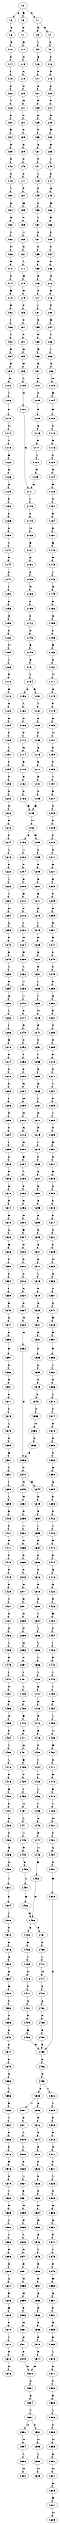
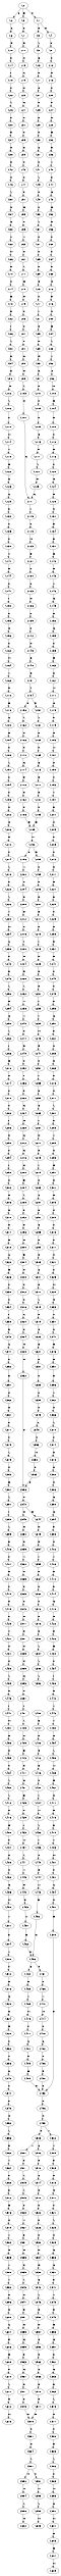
  strict digraph {
    S0
    S1
    S2
    S3
    S4
    S5
    S6
    S7
    S8
    S9
    S10
    S11
    S12
    S13
    S14
    S15
    S16
    S17
    S18
    S19
    S20
    S21
    S22
    S23
    S24
    S25
    S26
    S27
    S28
    S29
    S30
    S31
    S32
    S33
    S34
    S35
    S36
    S37
    S38
    S39
    S40
    S41
    S42
    S43
    S44
    S45
    S46
    S47
    S48
    S49
    S50
    S51
    S52
    S53
    S54
    S55
    S56
    S57
    S58
    S59
    S60
    S61
    S62
    S63
    S64
    S65
    S66
    S67
    S68
    S69
    S70
    S71
    S72
    S73
    S74
    S75
    S76
    S77
    S78
    S79
    S80
    S81
    S82
    S83
    S84
    S85
    S86
    S87
    S88
    S89
    S90
    S91
    S92
    S93
    S94
    S95
    S96
    S97
    S98
    S99
    S100
    S101
    S102
    S103
    S104
    S105
    S106
    S107
    S108
    S109
    S110
    S111
    S112
    S113
    S114
    S115
    S116
    S117
    S118
    S119
    S120
    S121
    S122
    S123
    S124
    S125
    S126
    S127
    S128
    S129
    S130
    S131
    S132
    S133
    S134
    S135
    S136
    S137
    S138
    S139
    S140
    S141
    S142
    S143
    S144
    S145
    S146
    S147
    S148
    S149
    S150
    S151
    S152
    S153
    S154
    S155
    S156
    S157
    S158
    S159
    S160
    S161
    S162
    S163
    S164
    S165
    S166
    S167
    S168
    S169
    S170
    S171
    S172
    S173
    S174
    S175
    S176
    S177
    S178
    S179
    S180
    S181
    S182
    S183
    S184
    S185
    S186
    S187
    S188
    S189
    S190
    S191
    S192
    S193
    S194
    S195
    S196
    S197
    S198
    S199
    S200
    S201
    S202
    S203
    S204
    S205
    S206
    S207
    S208
    S209
    S210
    S211
    S212
    S213
    S214
    S215
    S216
    S217
    S218
    S219
    S220
    S221
    S222
    S223
    S224
    S225
    S226
    S227
    S228
    S229
    S230
    S231
    S232
    S233
    S234
    S235
    S236
    S237
    S238
    S239
    S240
    S241
    S242
    S243
    S244
    S245
    S246
    S247
    S248
    S249
    S250
    S251
    S252
    S253
    S254
    S255
    S256
    S257
    S258
    S259
    S260
    S261
    S262
    S263
    S264
    S265
    S266
    S267
    S268
    S269
    S270
    S271
    S272
    S273
    S274
    S275
    S276
    S277
    S278
    S279
    S280
    S281
    S282
    S283
    S284
    S285
    S286
    S287
    S288
    S289
    S290
    S291
    S292
    S293
    S294
    S295
    S296
    S297
    S298
    S299
    S300
    S301
    S302
    S303
    S304
    S305
    S306
    S307
    S308
    S309
    S310
    S311
    S312
    S313
    S314
    S315
    S316
    S317
    S318
    S319
    S320
    S321
    S322
    S323
    S324
    S325
    S326
    S327
    S328
    S329
    S330
    S331
    S332
    S333
    n335 [label=S934]
    S335
    S336
    S337
    S338
    S339
    S340
    S341
    S342
    S343
    S344
    S345
    S346
    S347
    S348
    S349
    S350
    S351
    S352
    S353
    S354
    S355
    S356
    S357
    S358
    S359
    S360
    S361
    S362
    S363
    S364
    S365
    S366
    S367
    S368
    S369
    S370
    S371
    S372
    S373
    S374
    S375
    S376
    S377
    S378
    S379
    S380
    S381
    S382
    S383
    S384
    S385
    S386
    S387
    S388
    S389
    S390
    S391
    S392
    S393
    S394
    S395
-   S396
    S397
    S398
    S399
    S400
    S401
    S402
    S403
    S404
    S405
    S406
    S407
    S408
    S409
    S410
    S411
    S412
    S413
    S414
    S415
    S416
    S417
    S418
    S419
    S420
    S421
    S422
    S423
    S424
    S425
    S426
    S427
    S428
    S429
    S430
    S431
    S432
    S433
    S434
    S435
    S436
    S437
    S438
    S439
    S440
    S441
    S442
    S443
    S444
    S445
    S446
    S447
    S448
    S449
    S450
    S451
    S452
    S453
    S454
    S455
    S456
    S457
    S458
    S459
    S460
    S461
    S462
    S463
    S464
    S465
    S466
    S467
    S468
    S469
    S470
    S471
    S472
    S473
    S474
    S475
    S476
    S477
    S478
    S479
    S480
    S481
    S482
    S483
    S484
    S485
    S486
    S487
    S488
    S489
    S490
    S491
    S492
    S493
    S494
    S495
    S496
    S497
    S498
    S499
    S500
    S501
    S502
    S503
    S504
    S505
    S506
    S507
    S508
    S509
    S510
    S511
    S512
    S513
    S514
    S515
    S516
    S517
    S518
    S519
    S520
    S521
    S522
    S523
    S524
    S525
    S526
    S527
    S528
    S529
    S530
    S531
    S532
    S533
    S534
    S535
    S536
    S537
    S538
    S539
    S540
    S541
    S542
    S543
    S544
    S545
    S546
    S547
    S548
    S549
    S550
    S551
    S552
    S553
    S554
    S555
    S556
    S557
    S558
    S559
    S560
    S561
    S562
    S563
    S564
    S565
    S566
    S567
    S568
    S569
    S570
    S571
    S572
    S573
    S574
    S575
    S576
    S577
    S578
    S579
    S580
    S581
    S582
    S583
    S584
    S585
    S586
    S587
    S588
    S589
    S590
    S591
    S592
    S593
    S594
    S595
    S596
    S597
    S598
    S599
    S600
    S601
    S602
    S603
    S604
    S605
    S606
    S607
    S608
    S609
    S610
    S611
    S612
    S613
    S0 -> S1 [label=A]
    S0 -> S2 [label=C]
    S0 -> S3 [label=E]
    S1 -> S4 [label=D]
    S1 -> S5 [label=P]
    S2 -> S6 [label=C]
    S3 -> S7 [label=P]
    S4 -> S8 [label=L]
    S5 -> S9 [label=S]
    S6 -> S10 [label=E]
    S7 -> S11 [label=E]
    S8 -> S12 [label=L]
    S9 -> S13 [label=G]
    S10 -> S14 [label=P]
    S11 -> S15 [label=A]
    S12 -> S16 [label=T]
    S13 -> S17 [label=L]
    S14 -> S18 [label=I]
    S15 -> S19 [label=C]
    S16 -> S20 [label=L]
    S17 -> S21 [label=Q]
    S18 -> S22 [label=L]
    S19 -> S23 [label=A]
    S20 -> S24 [label=L]
    S21 -> S25 [label=P]
    S22 -> S26 [label=S]
    S23 -> S27 [label=G]
    S24 -> S28 [label=A]
    S25 -> S29 [label=D]
    S26 -> S30 [label=L]
    S27 -> S31 [label=L]
    S28 -> S32 [label=E]
    S29 -> S33 [label=A]
    S30 -> S34 [label=F]
    S31 -> S35 [label=L]
    S32 -> S36 [label=R]
    S33 -> S37 [label=C]
    S34 -> S38 [label=K]
    S35 -> S39 [label=R]
    S36 -> S40 [label=V]
    S37 -> S41 [label=A]
    S38 -> S42 [label=D]
    S39 -> S43 [label=L]
    S40 -> S44 [label=P]
    S41 -> S45 [label=S]
    S42 -> S46 [label=A]
    S43 -> S47 [label=L]
    S44 -> S48 [label=G]
    S45 -> S49 [label=L]
    S46 -> S50 [label=S]
    S47 -> S51 [label=P]
    S48 -> S52 [label=H]
    S49 -> S53 [label=L]
    S50 -> S54 [label=K]
    S51 -> S55 [label=H]
    S52 -> S56 [label=R]
    S53 -> S57 [label=S]
    S54 -> S58 [label=G]
    S55 -> S59 [label=L]
    S56 -> S60 [label=L]
    S57 -> S61 [label=L]
    S58 -> S62 [label=Y]
    S59 -> S63 [label=V]
    S60 -> S64 [label=L]
    S61 -> S65 [label=L]
    S62 -> S66 [label=M]
    S63 -> S67 [label=A]
    S64 -> S68 [label=P]
    S65 -> S69 [label=P]
    S66 -> S70 [label=D]
    S67 -> S71 [label=S]
    S68 -> S72 [label=Q]
    S69 -> S73 [label=Q]
    S70 -> S74 [label=T]
    S71 -> S75 [label=H]
    S72 -> S76 [label=R]
    S73 -> S77 [label=L]
    S74 -> S78 [label=E]
    S75 -> S79 [label=Q]
    S76 -> S80 [label=A]
    S77 -> S81 [label=V]
    S78 -> S82 [label=R]
    S79 -> S83 [label=L]
    S80 -> S84 [label=E]
    S81 -> S85 [label=P]
    S82 -> S86 [label=I]
    S83 -> S87 [label=L]
    S84 -> S88 [label=S]
    S85 -> S89 [label=K]
    S86 -> S90 [label=S]
    S87 -> S91 [label=P]
    S88 -> S92 [label=V]
    S89 -> S93 [label=H]
    S90 -> S94 [label=R]
    S91 -> S95 [label=Q]
    S92 -> S96 [label=L]
    S93 -> S97 [label=R]
    S94 -> S98 [label=R]
    S95 -> S99 [label=Q]
    S96 -> S100 [label=M]
    S97 -> S101 [label=L]
    S98 -> S102 [label=Q]
    S99 -> S103 [label=S]
    S100 -> S104 [label=E]
    S101 -> S105 [label=L]
    S102 -> S106 [label=S]
    S103 -> S107 [label=Q]
    S104 -> S108 [label=F]
    S105 -> S109 [label=P]
    S106 -> S110 [label=L]
    S107 -> S111 [label=G]
    S108 -> S112 [label=L]
    S109 -> S113 [label=Q]
    S110 -> S114 [label=M]
    S111 -> S115 [label=I]
    S112 -> S116 [label=K]
    S113 -> S117 [label=Q]
    S114 -> S118 [label=V]
    S115 -> S119 [label=L]
    S116 -> S120 [label=L]
    S117 -> S121 [label=S]
    S118 -> S122 [label=H]
    S119 -> S123 [label=M]
    S120 -> S124 [label=Q]
    S121 -> S125 [label=Q]
    S122 -> S126 [label=N]
    S123 -> S127 [label=E]
    S124 -> S128 [label=E]
    S125 -> S111 [label=G]
    S126 -> S129 [label=C]
    S127 -> S130 [label=F]
    S128 -> S131 [label=A]
    S129 -> S132 [label=P]
    S130 -> S133 [label=L]
    S131 -> S134 [label=R]
    S132 -> S135 [label=L]
    S133 -> S136 [label=K]
    S134 -> S137 [label=R]
    S135 -> S138 [label=L]
    S136 -> S139 [label=L]
    S137 -> S140 [label=E]
    S138 -> S141 [label=Y]
    S139 -> S142 [label=L]
    S140 -> S143 [label=E]
    S141 -> S144 [label=R]
    S142 -> S145 [label=A]
    S143 -> S146 [label=V]
    S144 -> S147 [label=L]
    S145 -> S148 [label=G]
    S146 -> S149 [label=G]
    S147 -> S150 [label=I]
    S148 -> S151 [label=Q]
    S149 -> S152 [label=D]
    S150 -> S153 [label=L]
    S151 -> S154 [label=S]
    S152 -> S155 [label=G]
    S153 -> S156 [label=Q]
    S154 -> S157 [label=E]
    S154 -> S158 [label=D]
    S155 -> S159 [label=L]
    S156 -> S160 [label=L]
    S157 -> S161 [label=S]
    S158 -> S162 [label=S]
    S159 -> S163 [label=E]
    S160 -> S164 [label=M]
    S161 -> S165 [label=D]
    S162 -> S166 [label=D]
    S163 -> S167 [label=D]
    S164 -> S168 [label=V]
    S165 -> S169 [label=L]
    S166 -> S170 [label=L]
    S167 -> S171 [label=W]
    S168 -> S172 [label=D]
    S169 -> S173 [label=G]
    S170 -> S174 [label=G]
    S171 -> S175 [label=Q]
    S172 -> S176 [label=E]
    S173 -> S177 [label=R]
    S174 -> S178 [label=R]
    S175 -> S179 [label=L]
    S176 -> S180 [label=C]
    S177 -> S181 [label=R]
    S178 -> S182 [label=R]
    S179 -> S183 [label=Q]
    S180 -> S184 [label=N]
    S181 -> S185 [label=L]
    S182 -> S186 [label=L]
    S183 -> S187 [label=W]
    S184 -> S188 [label=L]
    S185 -> S189 [label=H]
    S186 -> S189 [label=H]
    S187 -> S190 [label=A]
    S188 -> S191 [label=S]
    S189 -> S192 [label=W]
    S190 -> S193 [label=L]
    S191 -> S194 [label=L]
    S192 -> S195 [label=H]
    S192 -> S196 [label=Q]
    S193 -> S197 [label=V]
    S194 -> S198 [label=L]
    S195 -> S199 [label=L]
    S196 -> S200 [label=V]
    S197 -> S201 [label=R]
    S198 -> S202 [label=T]
    S199 -> S203 [label=L]
    S200 -> S204 [label=L]
    S201 -> S205 [label=T]
    S202 -> S206 [label=Q]
    S203 -> S207 [label=R]
    S204 -> S208 [label=R]
    S205 -> S209 [label=L]
    S206 -> S210 [label=F]
    S207 -> S211 [label=E]
    S208 -> S212 [label=E]
    S209 -> S213 [label=L]
    S210 -> S214 [label=L]
    S211 -> S215 [label=L]
    S212 -> S216 [label=L]
    S213 -> S217 [label=D]
    S214 -> S218 [label=S]
    S215 -> S219 [label=I]
    S216 -> S220 [label=I]
    S217 -> S221 [label=E]
    S218 -> S222 [label=L]
    S219 -> S223 [label=N]
    S220 -> S224 [label=N]
    S221 -> S225 [label=R]
    S222 -> S226 [label=S]
    S223 -> S227 [label=K]
    S224 -> S228 [label=E]
    S225 -> S229 [label=L]
    S226 -> S230 [label=V]
    S227 -> S231 [label=R]
    S228 -> S232 [label=S]
    S229 -> S233 [label=A]
    S230 -> S234 [label=M]
    S231 -> S235 [label=I]
    S232 -> S236 [label=V]
    S233 -> S237 [label=F]
    S234 -> S238 [label=C]
    S235 -> S239 [label=V]
    S236 -> S240 [label=V]
    S237 -> S241 [label=E]
    S238 -> S242 [label=L]
    S239 -> S243 [label=M]
    S240 -> S244 [label=L]
    S241 -> S245 [label=L]
    S242 -> S246 [label=R]
    S243 -> S247 [label=E]
    S244 -> S248 [label=E]
    S245 -> S249 [label=L]
    S246 -> S250 [label=S]
    S247 -> S251 [label=L]
    S248 -> S252 [label=L]
    S249 -> S253 [label=P]
    S250 -> S254 [label=N]
    S251 -> S255 [label=I]
    S252 -> S256 [label=I]
    S253 -> S257 [label=G]
    S254 -> S258 [label=G]
    S255 -> S259 [label=P]
    S256 -> S260 [label=P]
    S257 -> S261 [label=P]
    S258 -> S262 [label=S]
    S259 -> S263 [label=G]
    S260 -> S264 [label=G]
    S261 -> S265 [label=A]
    S262 -> S266 [label=I]
    S263 -> S267 [label=V]
    S264 -> S268 [label=M]
    S265 -> S269 [label=N]
    S266 -> S270 [label=H]
    S267 -> S271 [label=N]
    S268 -> S272 [label=G]
    S269 -> S273 [label=P]
    S270 -> S274 [label=T]
    S271 -> S275 [label=P]
    S272 -> S276 [label=G]
    S273 -> S277 [label=A]
    S274 -> S278 [label=L]
    S275 -> S279 [label=V]
    S276 -> S280 [label=Q]
    S277 -> S281 [label=S]
    S278 -> S282 [label=L]
    S279 -> S283 [label=T]
    S280 -> S284 [label=E]
    S281 -> S285 [label=P]
    S282 -> S286 [label=I]
    S283 -> S287 [label=G]
    S284 -> S288 [label=S]
    S285 -> S289 [label=V]
    S286 -> S290 [label=D]
    S287 -> S291 [label=D]
    S288 -> S292 [label=P]
    S289 -> S293 [label=A]
    S290 -> S294 [label=L]
    S291 -> S295 [label=G]
    S292 -> S296 [label=R]
    S293 -> S297 [label=H]
    S294 -> S298 [label=I]
    S295 -> S299 [label=D]
    S296 -> S300 [label=E]
    S297 -> S301 [label=D]
    S298 -> S302 [label=T]
    S299 -> S303 [label=P]
    S300 -> S304 [label=E]
    S301 -> S305 [label=E]
    S302 -> S306 [label=D]
    S303 -> S307 [label=C]
    S304 -> S308 [label=A]
    S305 -> S309 [label=A]
    S306 -> S310 [label=N]
    S307 -> S311 [label=D]
    S308 -> S312 [label=L]
    S309 -> S313 [label=L]
    S310 -> S314 [label=D]
    S311 -> S315 [label=S]
    S312 -> S316 [label=L]
    S313 -> S317 [label=L]
    S314 -> S318 [label=H]
    S315 -> S319 [label=P]
    S316 -> S320 [label=C]
    S317 -> S321 [label=T]
    S318 -> S322 [label=C]
    S319 -> S323 [label=Q]
    S320 -> S324 [label=L]
    S321 -> S325 [label=L]
    S322 -> S326 [label=H]
    S323 -> S327 [label=E]
    S324 -> S328 [label=M]
    S325 -> S329 [label=M]
    S326 -> S330 [label=L]
    S327 -> S331 [label=D]
    S328 -> S332 [label=Q]
    S329 -> S333 [label=Q]
    S330 -> n335 [label=L]
    S331 -> S335 [label=A]
    S332 -> S336 [label=D]
    S333 -> S337 [label=Y]
    n335 -> S338 [label=I]
    S335 -> S339 [label=L]
    S336 -> S340 [label=T]
    S337 -> S341 [label=T]
    S338 -> S342 [label=F]
    S339 -> S343 [label=L]
    S340 -> S344 [label=H]
    S340 -> S345 [label=N]
    S341 -> S346 [label=H]
    S342 -> S347 [label=C]
    S343 -> S348 [label=C]
    S344 -> S349 [label=N]
    S345 -> S350 [label=N]
    S346 -> S351 [label=N]
    S347 -> S352 [label=L]
    S348 -> S353 [label=L]
    S349 -> S354 [label=R]
    S350 -> S355 [label=R]
    S351 -> S356 [label=R]
    S352 -> S357 [label=F]
    S353 -> S358 [label=M]
    S354 -> S359 [label=V]
    S355 -> S360 [label=V]
    S356 -> S361 [label=V]
    S357 -> S362 [label=T]
    S358 -> S363 [label=Q]
    S359 -> S364 [label=A]
    S360 -> S365 [label=A]
    S361 -> S366 [label=A]
    S362 -> S367 [label=K]
    S363 -> S336 [label=D]
    S364 -> S368 [label=T]
    S365 -> S369 [label=T]
    S366 -> S370 [label=S]
    S367 -> S371 [label=L]
    S368 -> S372 [label=L]
    S369 -> S373 [label=L]
    S370 -> S374 [label=L]
    S371 -> S375 [label=L]
    S372 -> S376 [label=D]
    S373 -> S377 [label=E]
    S374 -> S378 [label=D]
    S375 -> S379 [label=S]
    S376 -> S380 [label=D]
    S377 -> S381 [label=D]
    S378 -> S382 [label=D]
    S379 -> S383 [label=T]
    S380 -> S384 [label=S]
    S381 -> S385 [label=A]
    S382 -> S386 [label=A]
    S383 -> S387 [label=E]
    S384 -> S388 [label=S]
    S385 -> S389 [label=A]
    S386 -> S390 [label=G]
    S387 -> S391 [label=S]
    S388 -> S392 [label=S]
    S389 -> S393 [label=G]
    S390 -> S394 [label=G]
    S391 -> S395 [label=I]
-   S392 -> S396 [label=S]
    S393 -> S397 [label=T]
    S394 -> S398 [label=P]
    S395 -> S399 [label=S]
-   S396 -> S400 [label=S]
    S397 -> S401 [label=I]
    S398 -> S402 [label=A]
    S399 -> S403 [label=R]
    S400 -> S404 [label=E]
    S401 -> S405 [label=S]
    S402 -> S406 [label=V]
    S403 -> S407 [label=L]
    S404 -> S408 [label=R]
    S405 -> S409 [label=A]
    S406 -> S410 [label=R]
    S407 -> S411 [label=F]
    S408 -> S412 [label=Q]
    S409 -> S413 [label=E]
    S410 -> S414 [label=P]
    S411 -> S415 [label=L]
    S412 -> S416 [label=E]
    S413 -> S417 [label=R]
    S414 -> S418 [label=G]
    S415 -> S419 [label=D]
    S416 -> S420 [label=L]
    S417 -> S421 [label=Q]
    S418 -> S422 [label=Q]
    S419 -> S423 [label=L]
    S420 -> S424 [label=V]
    S421 -> S425 [label=E]
    S422 -> S426 [label=R]
    S423 -> S427 [label=Y]
    S424 -> S428 [label=W]
    S425 -> S429 [label=L]
    S426 -> S430 [label=E]
    S427 -> S431 [label=A]
    S428 -> S432 [label=S]
    S429 -> S433 [label=I]
    S430 -> S434 [label=L]
    S431 -> S435 [label=T]
    S432 -> S436 [label=V]
    S433 -> S437 [label=W]
    S434 -> S438 [label=I]
    S435 -> S439 [label=S]
    S436 -> S440 [label=Q]
    S437 -> S441 [label=S]
    S438 -> S442 [label=R]
    S439 -> S443 [label=A]
    S440 -> S444 [label=R]
    S441 -> S445 [label=V]
    S442 -> S446 [label=V]
    S443 -> S447 [label=I]
    S444 -> S448 [label=W]
    S445 -> S449 [label=Q]
    S446 -> S450 [label=V]
    S447 -> S451 [label=M]
    S448 -> S452 [label=H]
    S449 -> S453 [label=R]
    S450 -> S454 [label=Q]
    S451 -> S455 [label=E]
    S452 -> S456 [label=N]
    S453 -> S457 [label=W]
    S454 -> S458 [label=S]
-   S455 -> S459 [label=K]
+   S455 -> S459 [label=D]
    S456 -> S460 [label=E]
    S456 -> S461 [label=Q]
    S457 -> S462 [label=H]
    S458 -> S463 [label=W]
    S459 -> S464 [label=L]
    S460 -> S465 [label=F]
    S461 -> S466 [label=F]
    S462 -> S456 [label=N]
    S463 -> S467 [label=H]
    S464 -> S468 [label=S]
    S465 -> S469 [label=V]
    S466 -> S470 [label=V]
    S467 -> S471 [label=N]
    S468 -> S472 [label=S]
    S469 -> S473 [label=M]
    S470 -> S474 [label=M]
    S471 -> S475 [label=K]
    S472 -> S476 [label=T]
    S473 -> S477 [label=L]
    S474 -> S478 [label=L]
    S475 -> S479 [label=F]
    S476 -> S480 [label=H]
    S477 -> S481 [label=C]
    S478 -> S482 [label=C]
    S479 -> S483 [label=V]
    S480 -> S484 [label=L]
    S481 -> S485 [label=T]
    S482 -> S486 [label=T]
    S483 -> S487 [label=M]
    S484 -> S488 [label=A]
    S485 -> S489 [label=E]
    S486 -> S490 [label=E]
    S487 -> S491 [label=L]
    S488 -> S492 [label=T]
    S489 -> S493 [label=P]
    S490 -> S493 [label=P]
    S491 -> S494 [label=C]
    S492 -> S495 [label=G]
    S493 -> S496 [label=D]
    S494 -> S497 [label=T]
    S495 -> S498 [label=M]
    S496 -> S499 [label=A]
    S497 -> S500 [label=E]
    S498 -> S501 [label=V]
    S499 -> S502 [label=V]
    S499 -> S503 [label=T]
    S500 -> S493 [label=P]
    S501 -> S504 [label=P]
    S502 -> S505 [label=V]
    S503 -> S506 [label=C]
    S503 -> S507 [label=V]
    S504 -> S508 [label=V]
    S505 -> S509 [label=P]
    S506 -> S510 [label=P]
    S507 -> S511 [label=P]
    S508 -> S512 [label=L]
    S509 -> S513 [label=T]
    S510 -> S514 [label=G]
    S511 -> S515 [label=S]
    S512 -> S516 [label=F]
    S513 -> S517 [label=Q]
    S514 -> S518 [label=P]
    S515 -> S519 [label=S]
    S516 -> S520 [label=G]
    S517 -> S521 [label=L]
    S518 -> S522 [label=T]
    S519 -> S523 [label=P]
    S520 -> S524 [label=N]
    S521 -> S525 [label=S]
    S522 -> S526 [label=A]
    S523 -> S527 [label=V]
    S524 -> S528 [label=H]
    S525 -> S529 [label=A]
    S526 -> S530 [label=T]
    S527 -> S531 [label=P]
    S528 -> S532 [label=L]
    S529 -> S533 [label=G]
    S530 -> S534 [label=N]
    S531 -> S535 [label=N]
    S532 -> S536 [label=Y]
    S533 -> S537 [label=Q]
    S534 -> S538 [label=H]
    S535 -> S539 [label=R]
    S536 -> S540 [label=D]
    S537 -> S541 [label=P]
    S538 -> S542 [label=G]
    S539 -> S543 [label=S]
    S540 -> S544 [label=L]
    S541 -> S545 [label=V]
    S542 -> S546 [label=S]
    S543 -> S547 [label=A]
    S544 -> S548 [label=L]
    S545 -> S549 [label=R]
    S546 -> S550 [label=R]
    S547 -> S551 [label=R]
    S548 -> S552 [label=Q]
    S549 -> S553 [label=H]
    S550 -> S554 [label=N]
    S551 -> S555 [label=N]
    S552 -> S556 [label=S]
    S553 -> S557 [label=G]
    S554 -> S558 [label=G]
    S555 -> S559 [label=G]
    S556 -> S560 [label=R]
    S557 -> S561 [label=P]
    S558 -> S562 [label=P]
    S559 -> S563 [label=P]
    S560 -> S564 [label=V]
    S561 -> S565 [label=G]
    S562 -> S566 [label=G]
    S563 -> S567 [label=G]
    S564 -> S568 [label=L]
    S565 -> S569 [label=R]
    S566 -> S570 [label=R]
    S567 -> S571 [label=R]
    S568 -> S572 [label=P]
    S569 -> S573 [label=S]
    S570 -> S574 [label=P]
    S571 -> S575 [label=P]
    S572 -> S576 [label=H]
    S573 -> S577 [label=A]
    S574 -> S578 [label=N]
    S575 -> S578 [label=N]
    S576 -> S579 [label=A]
    S577 -> S580 [label=L]
    S578 -> S581 [label=L]
    S579 -> S582 [label=V]
    S580 -> S583 [label=R]
    S581 -> S584 [label=R]
    S582 -> S585 [label=Q]
    S583 -> S586 [label=S]
    S584 -> S587 [label=S]
    S585 -> S588 [label=V]
    S586 -> S589 [label=L]
    S587 -> S590 [label=M]
    S587 -> S591 [label=L]
    S588 -> S592 [label=V]
    S589 -> S593 [label=W]
    S590 -> S594 [label=W]
    S591 -> S595 [label=W]
    S592 -> S596 [label=A]
    S593 -> S597 [label=N]
    S594 -> S598 [label=S]
    S595 -> S599 [label=S]
    S596 -> S600 [label=N]
    S597 -> S601 [label=M]
    S598 -> S602 [label=M]
    S599 -> S603 [label=M]
    S600 -> S604 [label=C]
    S601 -> S605 [label=R]
    S604 -> S606 [label=F]
    S605 -> S607 [label=E]
    S606 -> S608 [label=E]
    S607 -> S609 [label=M]
    S608 -> S610 [label=L]
    S610 -> S611 [label=S]
    S611 -> S612 [label=N]
    S612 -> S613 [label=M]
  }
